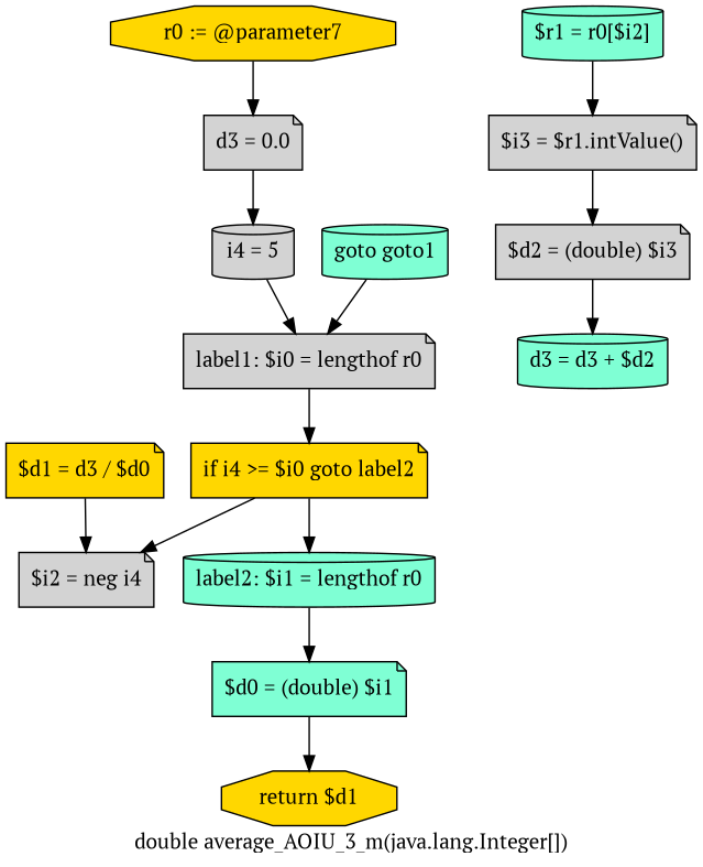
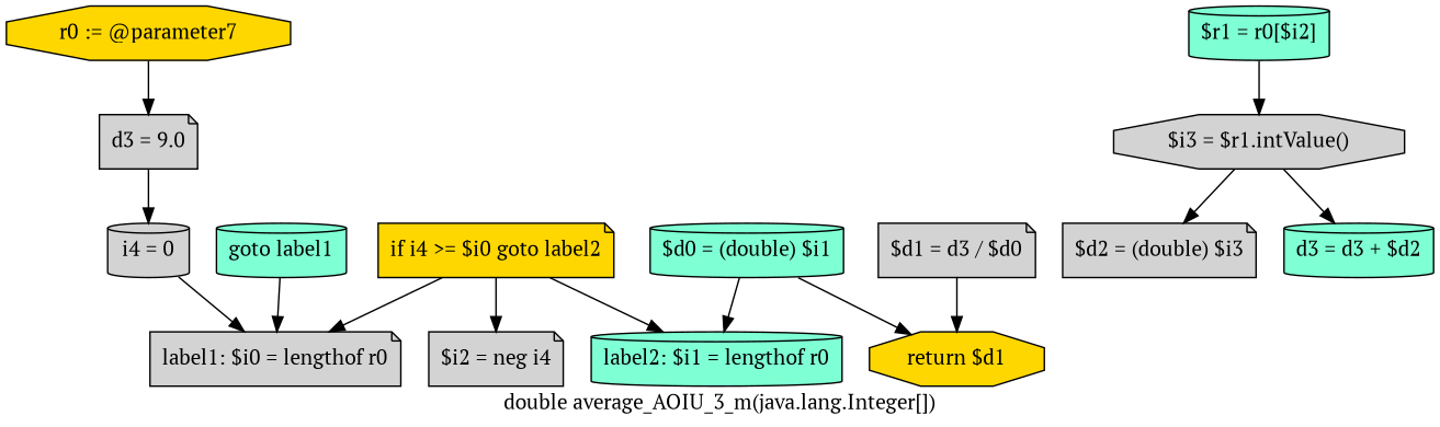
  digraph {
    fontname="PT Serif"
    label="double average_AOIU_3_m(java.lang.Integer[])"
    node [fillcolor=lightgrey fontname="PT Serif" shape=note style=filled]
    edge [fontname="PT Serif"]
    n1 [fillcolor=gold label="r0 := @parameter7" shape=octagon]
-   n2 [label="d3 = 0.0"]
-   n3 [label="i4 = 5" shape=cylinder]
+   n2 [label="d3 = 9.0"]
+   n3 [label="i4 = 0" shape=cylinder]
    n4 [label="label1: $i0 = lengthof r0"]
    n5 [fillcolor=gold label="if i4 >= $i0 goto label2"]
    n6 [label="$i2 = neg i4"]
    n7 [fillcolor=aquamarine label="label2: $i1 = lengthof r0" shape=cylinder]
-   n8 [fillcolor=aquamarine label="$d0 = (double) $i1"]
+   n8 [fillcolor=aquamarine label="$d0 = (double) $i1" shape=cylinder]
    n9 [fillcolor=aquamarine label="$r1 = r0[$i2]" shape=cylinder]
-   n10 [label="$i3 = $r1.intValue()"]
+   n10 [label="$i3 = $r1.intValue()" shape=octagon]
    n11 [fillcolor=gold label="return $d1" shape=octagon]
    n12 [label="$d2 = (double) $i3"]
    n13 [fillcolor=aquamarine label="d3 = d3 + $d2" shape=cylinder]
-   n14 [fillcolor=aquamarine label="goto goto1" shape=cylinder]
-   n15 [fillcolor=gold label="$d1 = d3 / $d0"]
+   n14 [fillcolor=aquamarine label="goto label1" shape=cylinder]
+   n15 [label="$d1 = d3 / $d0"]
    n1 -> n2
    n2 -> n3
    n3 -> n4
-   n4 -> n5
+   n5 -> n4
    n5 -> n6
    n5 -> n7
-   n7 -> n8
+   n8 -> n7
    n8 -> n11
    n9 -> n10
    n10 -> n12
-   n12 -> n13
+   n10 -> n13
    n14 -> n4
-   n15 -> n6
+   n15 -> n11
  }
